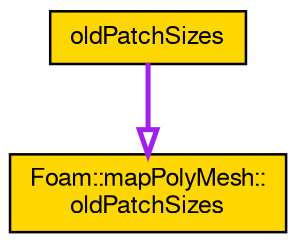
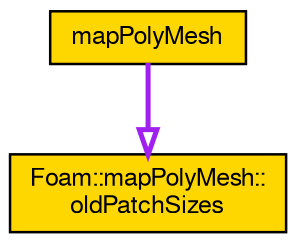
  digraph {
    rankdir=TB
    node [color=black fillcolor=gold fontname=FreeSans fontsize=10 shape=record style=filled]
-   n1 [fontcolor=black height=0.2 label=oldPatchSizes width=0.4]
+   n1 [fontcolor=black height=0.2 label=mapPolyMesh width=0.4]
    n2 [height=0.2 label="Foam::mapPolyMesh::\loldPatchSizes" width=0.4]
    n1 -> n2 [color=purple fontname=FreeSans fontsize=10 labelfontname=FreeSans labelfontsize=10 style=bold arrowhead=onormal]
  }
